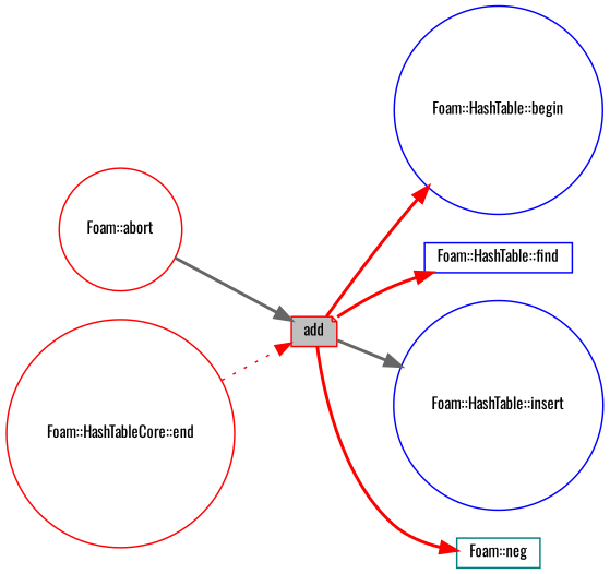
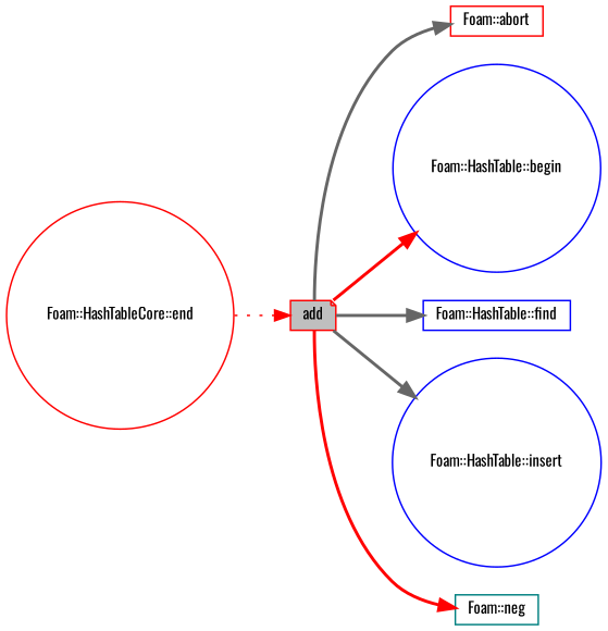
  digraph {
    fontname=Oswald
    rankdir=LR
    node [color=red fontname=Oswald fontsize=10 shape=circle]
    edge [color=red fontname=Oswald fontsize=10 labelfontname=Helvetica labelfontsize=10 style=bold]
    n1 [fillcolor=grey75 fontcolor=black height=0.2 label=add shape=note style=filled width=0.4]
-   n2 [height=0.2 label="Foam::abort" width=0.4]
+   n2 [height=0.2 label="Foam::abort" shape=box width=0.4]
    n3 [color=blue height=0.2 label="Foam::HashTable::begin" width=0.4]
    n4 [color=blue height=0.2 label="Foam::HashTable::find" shape=box width=0.4]
    n5 [color=blue height=0.2 label="Foam::HashTable::insert" width=0.4]
    n6 [color=teal height=0.2 label="Foam::neg" shape=box width=0.4]
    n7 [height=0.2 label="Foam::HashTableCore::end" width=0.4]
-   n2 -> n1 [color=gray40]
+   n1 -> n2 [color=gray40]
    n1 -> n3
-   n1 -> n4
+   n1 -> n4 [color=gray40]
    n1 -> n5 [color=gray40]
    n1 -> n6
    n7 -> n1 [style=dotted]
  }
